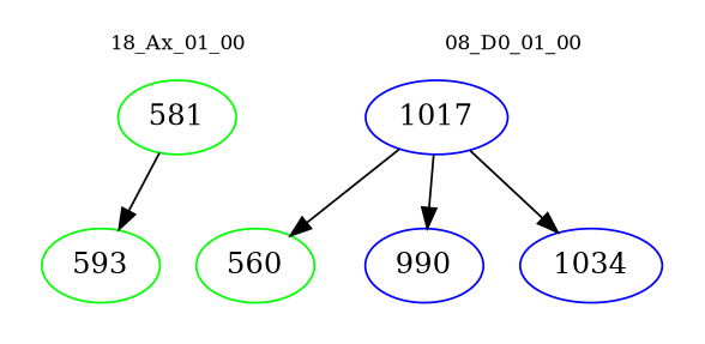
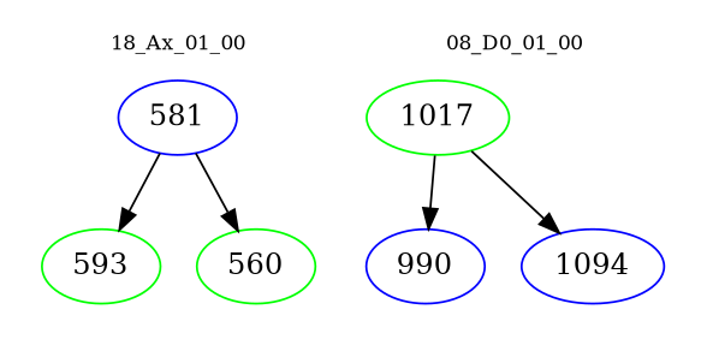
  digraph {
    node [color=blue]
    edge [color=black]
-   n1 [color=green label=581]
+   n1 [label=581]
    n2 [color=green label=560]
    n3 [color=green label=593]
-   n4 [label=1017]
+   n4 [color=green label=1017]
    n5 [label=990]
-   n6 [label=1034]
+   n6 [label=1094]
    subgraph cluster_1 {
      color=white
      fontsize=10
      label="18_Ax_01_00"
      n1
      n2
      n3
    }
    subgraph cluster_2 {
      color=white
      fontsize=10
      label="08_D0_01_00"
      n4
      n5
      n6
    }
-   n4 -> n2
+   n1 -> n2
    n1 -> n3
    n4 -> n5
    n4 -> n6
  }
